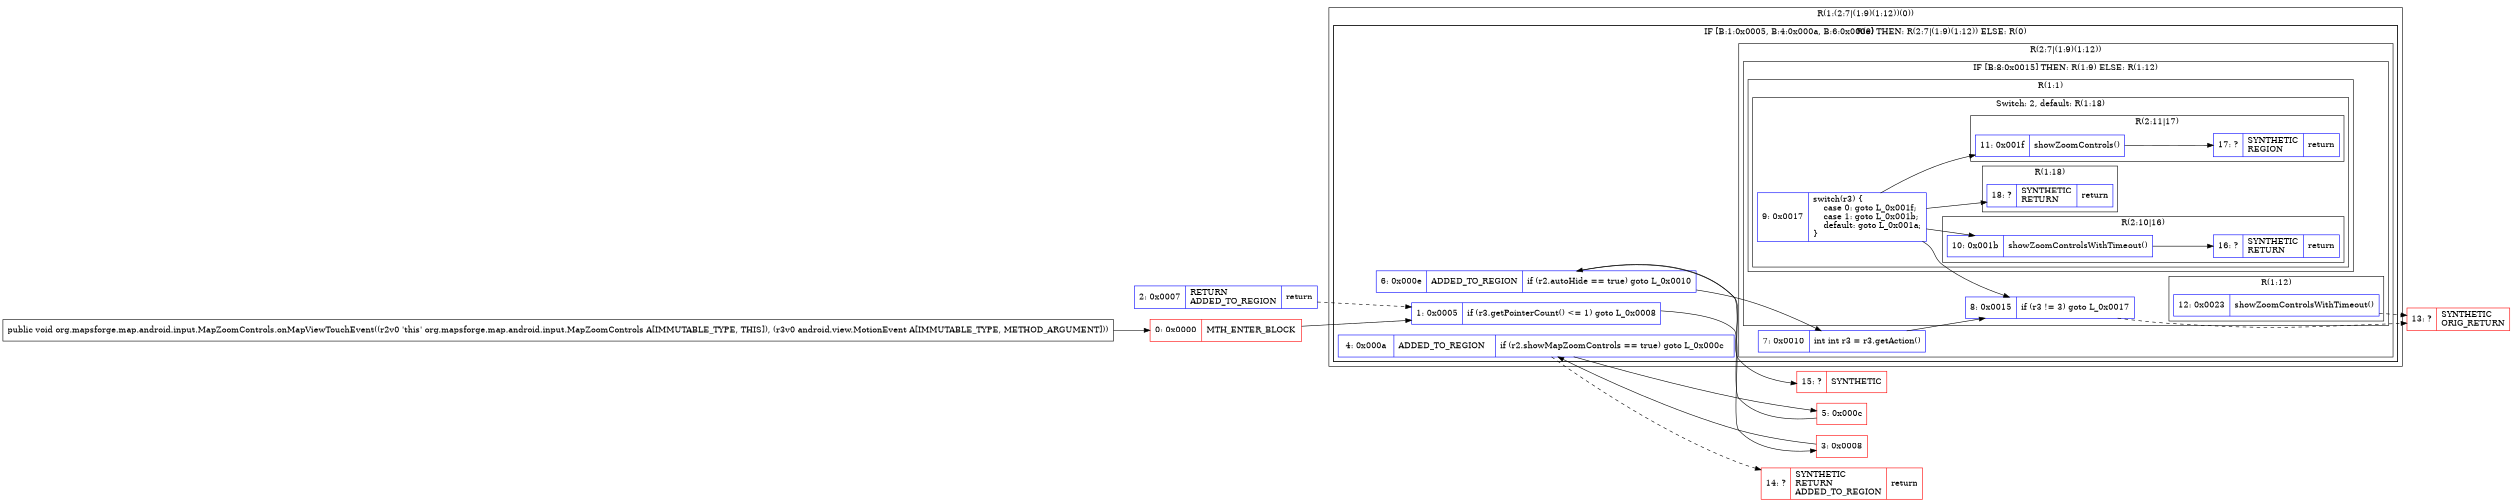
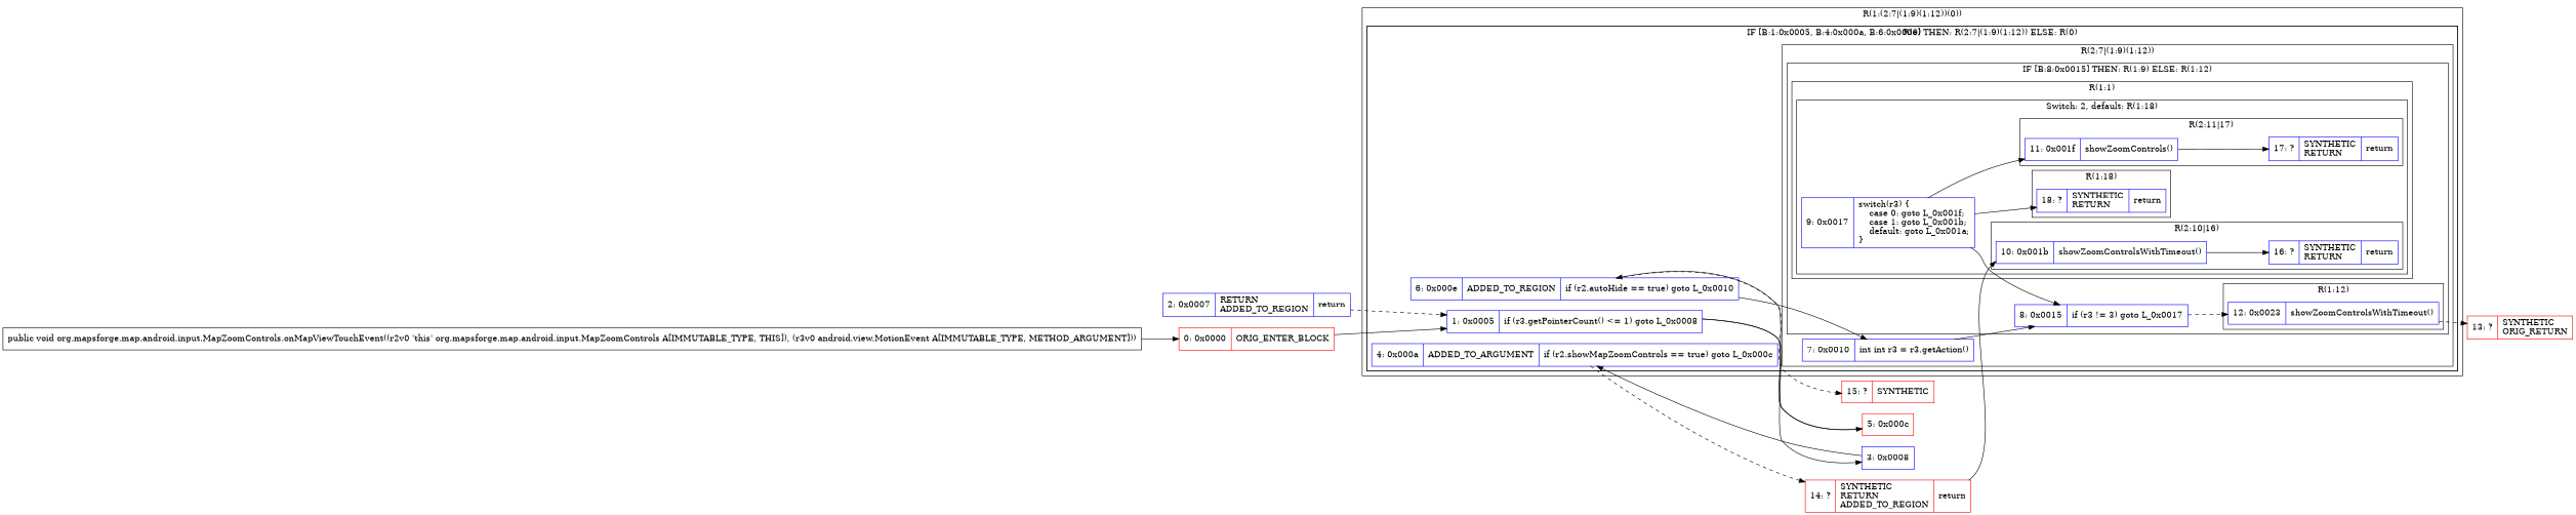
  digraph {
    rankdir=LR
    node [color=blue shape=record]
    n1 [label="{11\:\ 0x001f|showZoomControls()\l}"]
-   n2 [label="{17\:\ ?|SYNTHETIC\lREGION\l|return\l}"]
+   n2 [label="{17\:\ ?|SYNTHETIC\lRETURN\l|return\l}"]
    n3 [label="{10\:\ 0x001b|showZoomControlsWithTimeout()\l}"]
    n4 [label="{16\:\ ?|SYNTHETIC\lRETURN\l|return\l}"]
    n5 [label="{18\:\ ?|SYNTHETIC\lRETURN\l|return\l}"]
    n6 [label="{9\:\ 0x0017|switch(r3) \{\l    case 0: goto L_0x001f;\l    case 1: goto L_0x001b;\l    default: goto L_0x001a;\l\}\l}"]
    n7 [label="{12\:\ 0x0023|showZoomControlsWithTimeout()\l}"]
    n8 [label="{8\:\ 0x0015|if (r3 != 3) goto L_0x0017\l}"]
    n9 [label="{7\:\ 0x0010|int int r3 = r3.getAction()\l}"]
    n10 [label="{1\:\ 0x0005|if (r3.getPointerCount() \<= 1) goto L_0x0008\l}"]
-   n11 [label="{4\:\ 0x000a|ADDED_TO_REGION\l|if (r2.showMapZoomControls == true) goto L_0x000c\l}"]
+   n11 [label="{4\:\ 0x000a|ADDED_TO_ARGUMENT\l|if (r2.showMapZoomControls == true) goto L_0x000c\l}"]
    n12 [label="{6\:\ 0x000e|ADDED_TO_REGION\l|if (r2.autoHide == true) goto L_0x0010\l}"]
    n13 [color=red label="{13\:\ ?|SYNTHETIC\lORIG_RETURN\l}"]
-   n14 [color=red label="{3\:\ 0x0008}"]
+   n14 [label="{3\:\ 0x0008}"]
    n15 [color=red label="{5\:\ 0x000c}"]
    n16 [color=red label="{14\:\ ?|SYNTHETIC\lRETURN\lADDED_TO_REGION\l|return\l}"]
    n17 [color=red label="{15\:\ ?|SYNTHETIC\l}"]
    n18 [label="{2\:\ 0x0007|RETURN\lADDED_TO_REGION\l|return\l}"]
-   n19 [color=red label="{0\:\ 0x0000|MTH_ENTER_BLOCK\l}"]
+   n19 [color=red label="{0\:\ 0x0000|ORIG_ENTER_BLOCK\l}"]
    n20 [label="{public void org.mapsforge.map.android.input.MapZoomControls.onMapViewTouchEvent((r2v0 'this' org.mapsforge.map.android.input.MapZoomControls A[IMMUTABLE_TYPE, THIS]), (r3v0 android.view.MotionEvent A[IMMUTABLE_TYPE, METHOD_ARGUMENT])) }" color=""]
    subgraph cluster_1 {
      label="R(1:(2:7|(1:9)(1:12))(0))"
      subgraph cluster_2 {
        label="IF [B:1:0x0005, B:4:0x000a, B:6:0x000e] THEN: R(2:7|(1:9)(1:12)) ELSE: R(0)"
        n10
        n11
        n12
        subgraph cluster_3 {
          label="R(2:7|(1:9)(1:12))"
          n9
          subgraph cluster_4 {
            label="IF [B:8:0x0015] THEN: R(1:9) ELSE: R(1:12)"
            n8
            subgraph cluster_5 {
              label="R(1:1)"
              subgraph cluster_6 {
                label="Switch: 2, default: R(1:18)"
                n6
                subgraph cluster_7 {
                  label="R(2:11|17)"
                  n1
                  n2
                }
                subgraph cluster_8 {
                  label="R(2:10|16)"
                  n3
                  n4
                }
                subgraph cluster_9 {
                  label="R(1:18)"
                  n5
                }
              }
            }
            subgraph cluster_10 {
              label="R(1:12)"
              n7
            }
          }
        }
        subgraph cluster_11 {
          label="R(0)"
        }
      }
    }
    n1 -> n2
    n3 -> n4
    n6 -> n1
-   n6 -> n3
+   n16 -> n3
    n6 -> n5
    n6 -> n8
    n7 -> n13 [style=dashed]
-   n8 -> n13 [style=dashed]
+   n8 -> n7 [style=dashed]
    n9 -> n8
    n10 -> n14
-   n11 -> n15
+   n10 -> n15
    n11 -> n16 [style=dashed]
    n12 -> n9
-   n12 -> n17 [style=solid]
+   n12 -> n17 [style=dashed]
    n14 -> n11
    n15 -> n12
    n18 -> n10 [style=dashed]
    n19 -> n10
    n20 -> n19
  }
